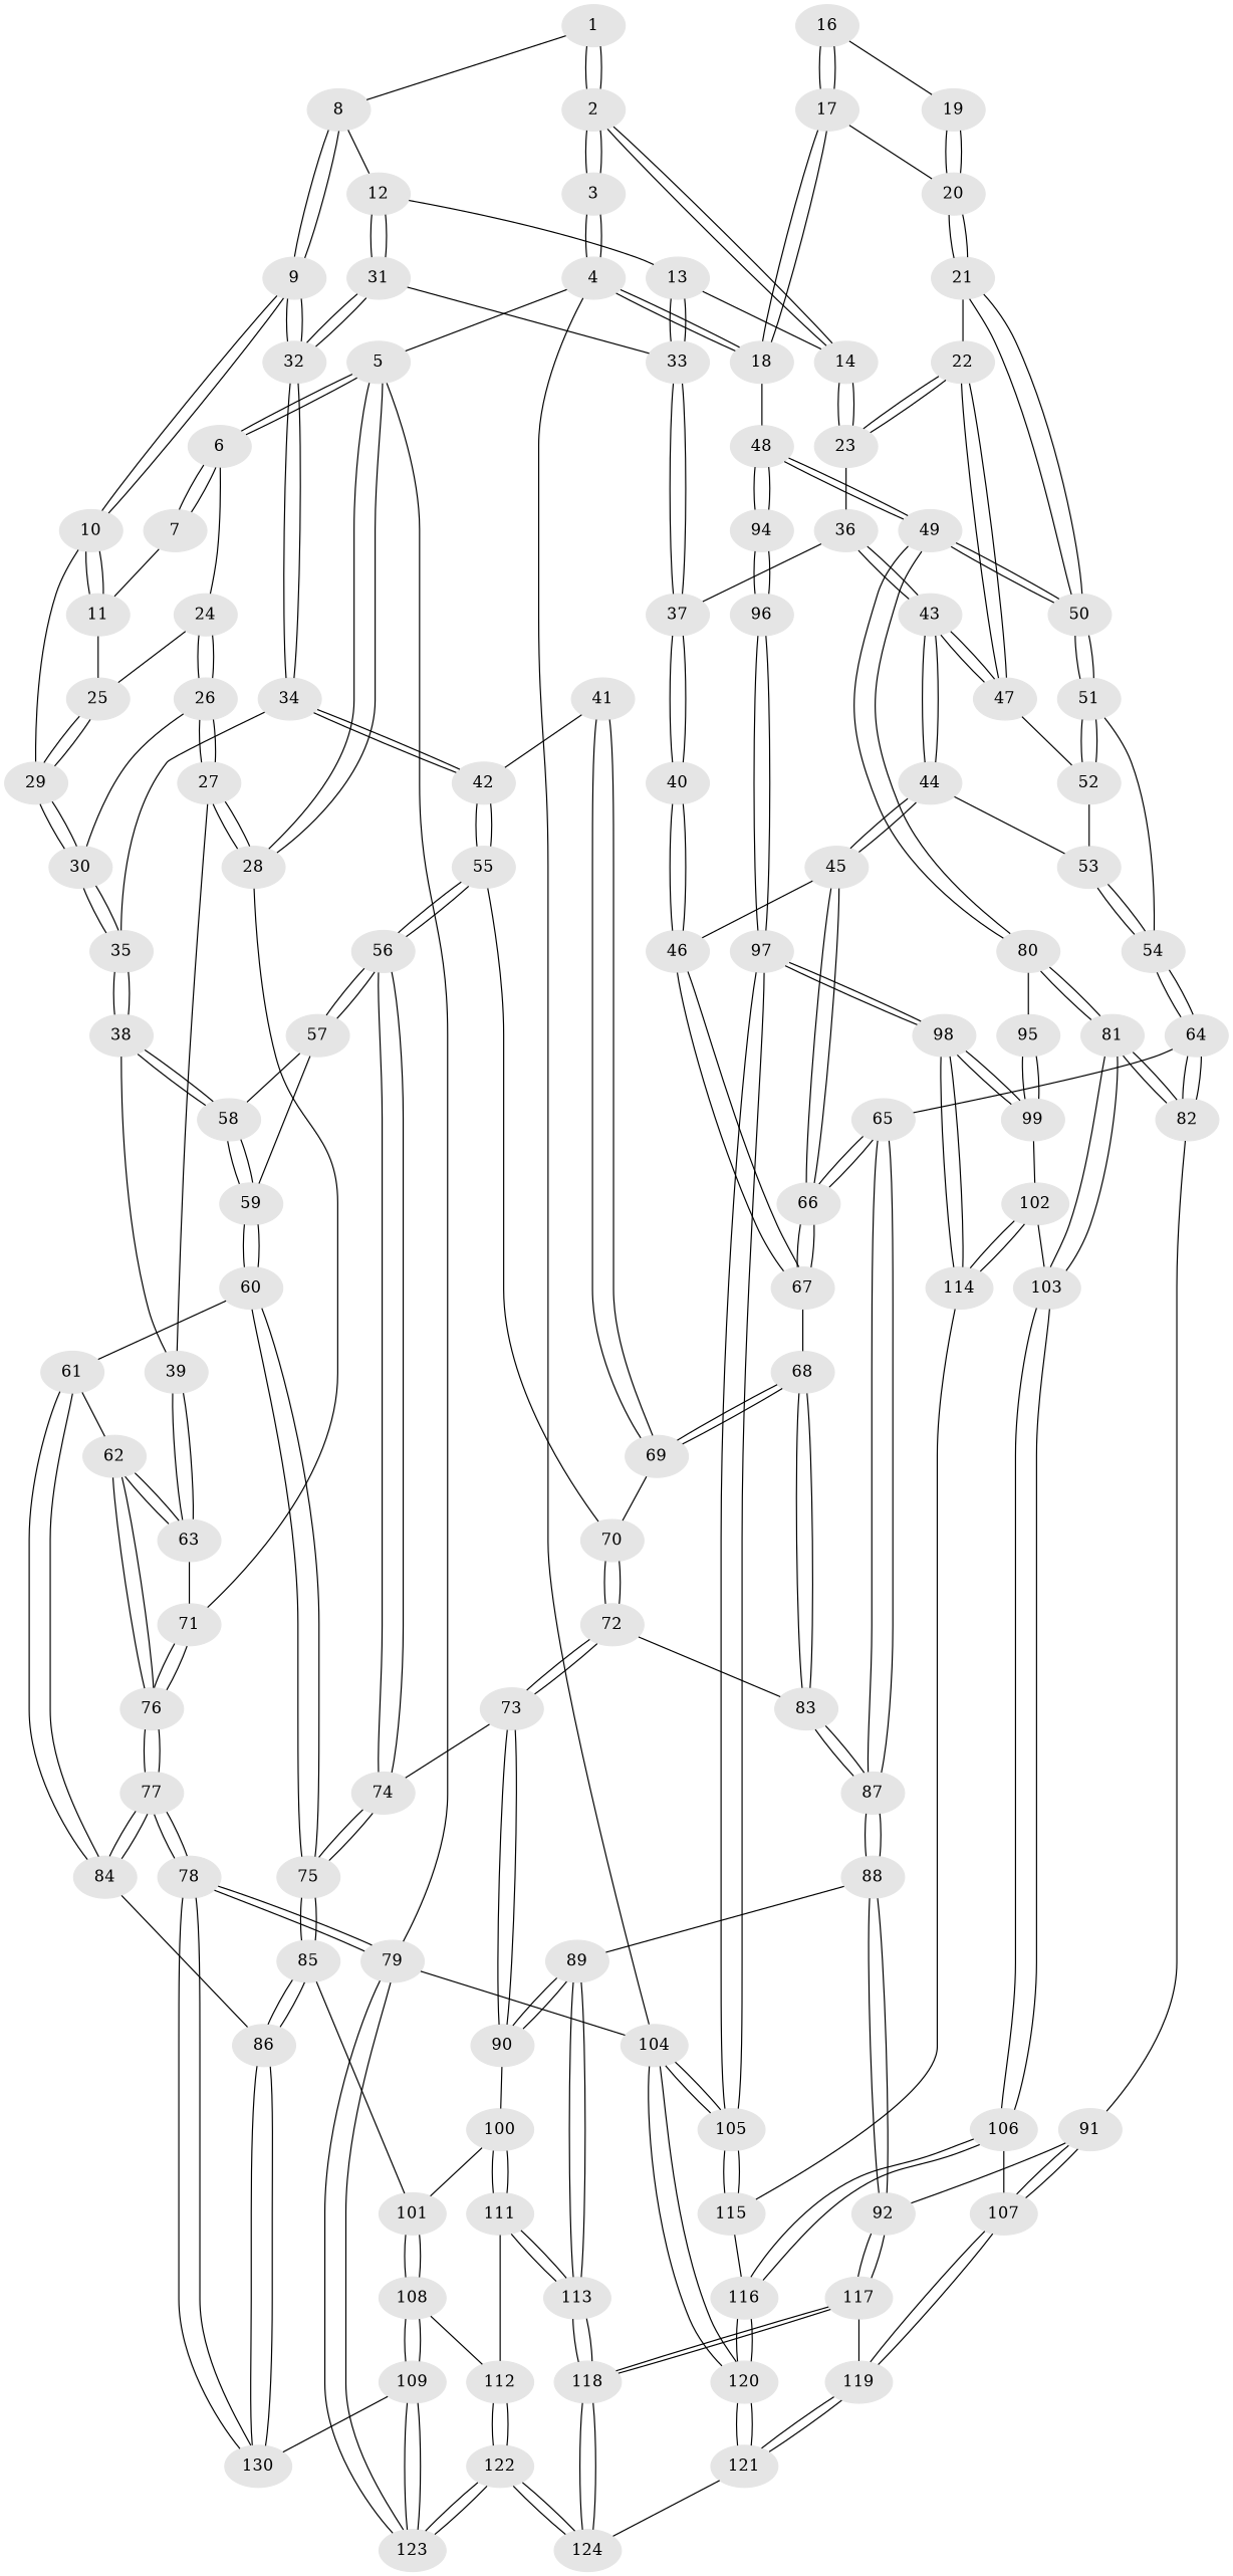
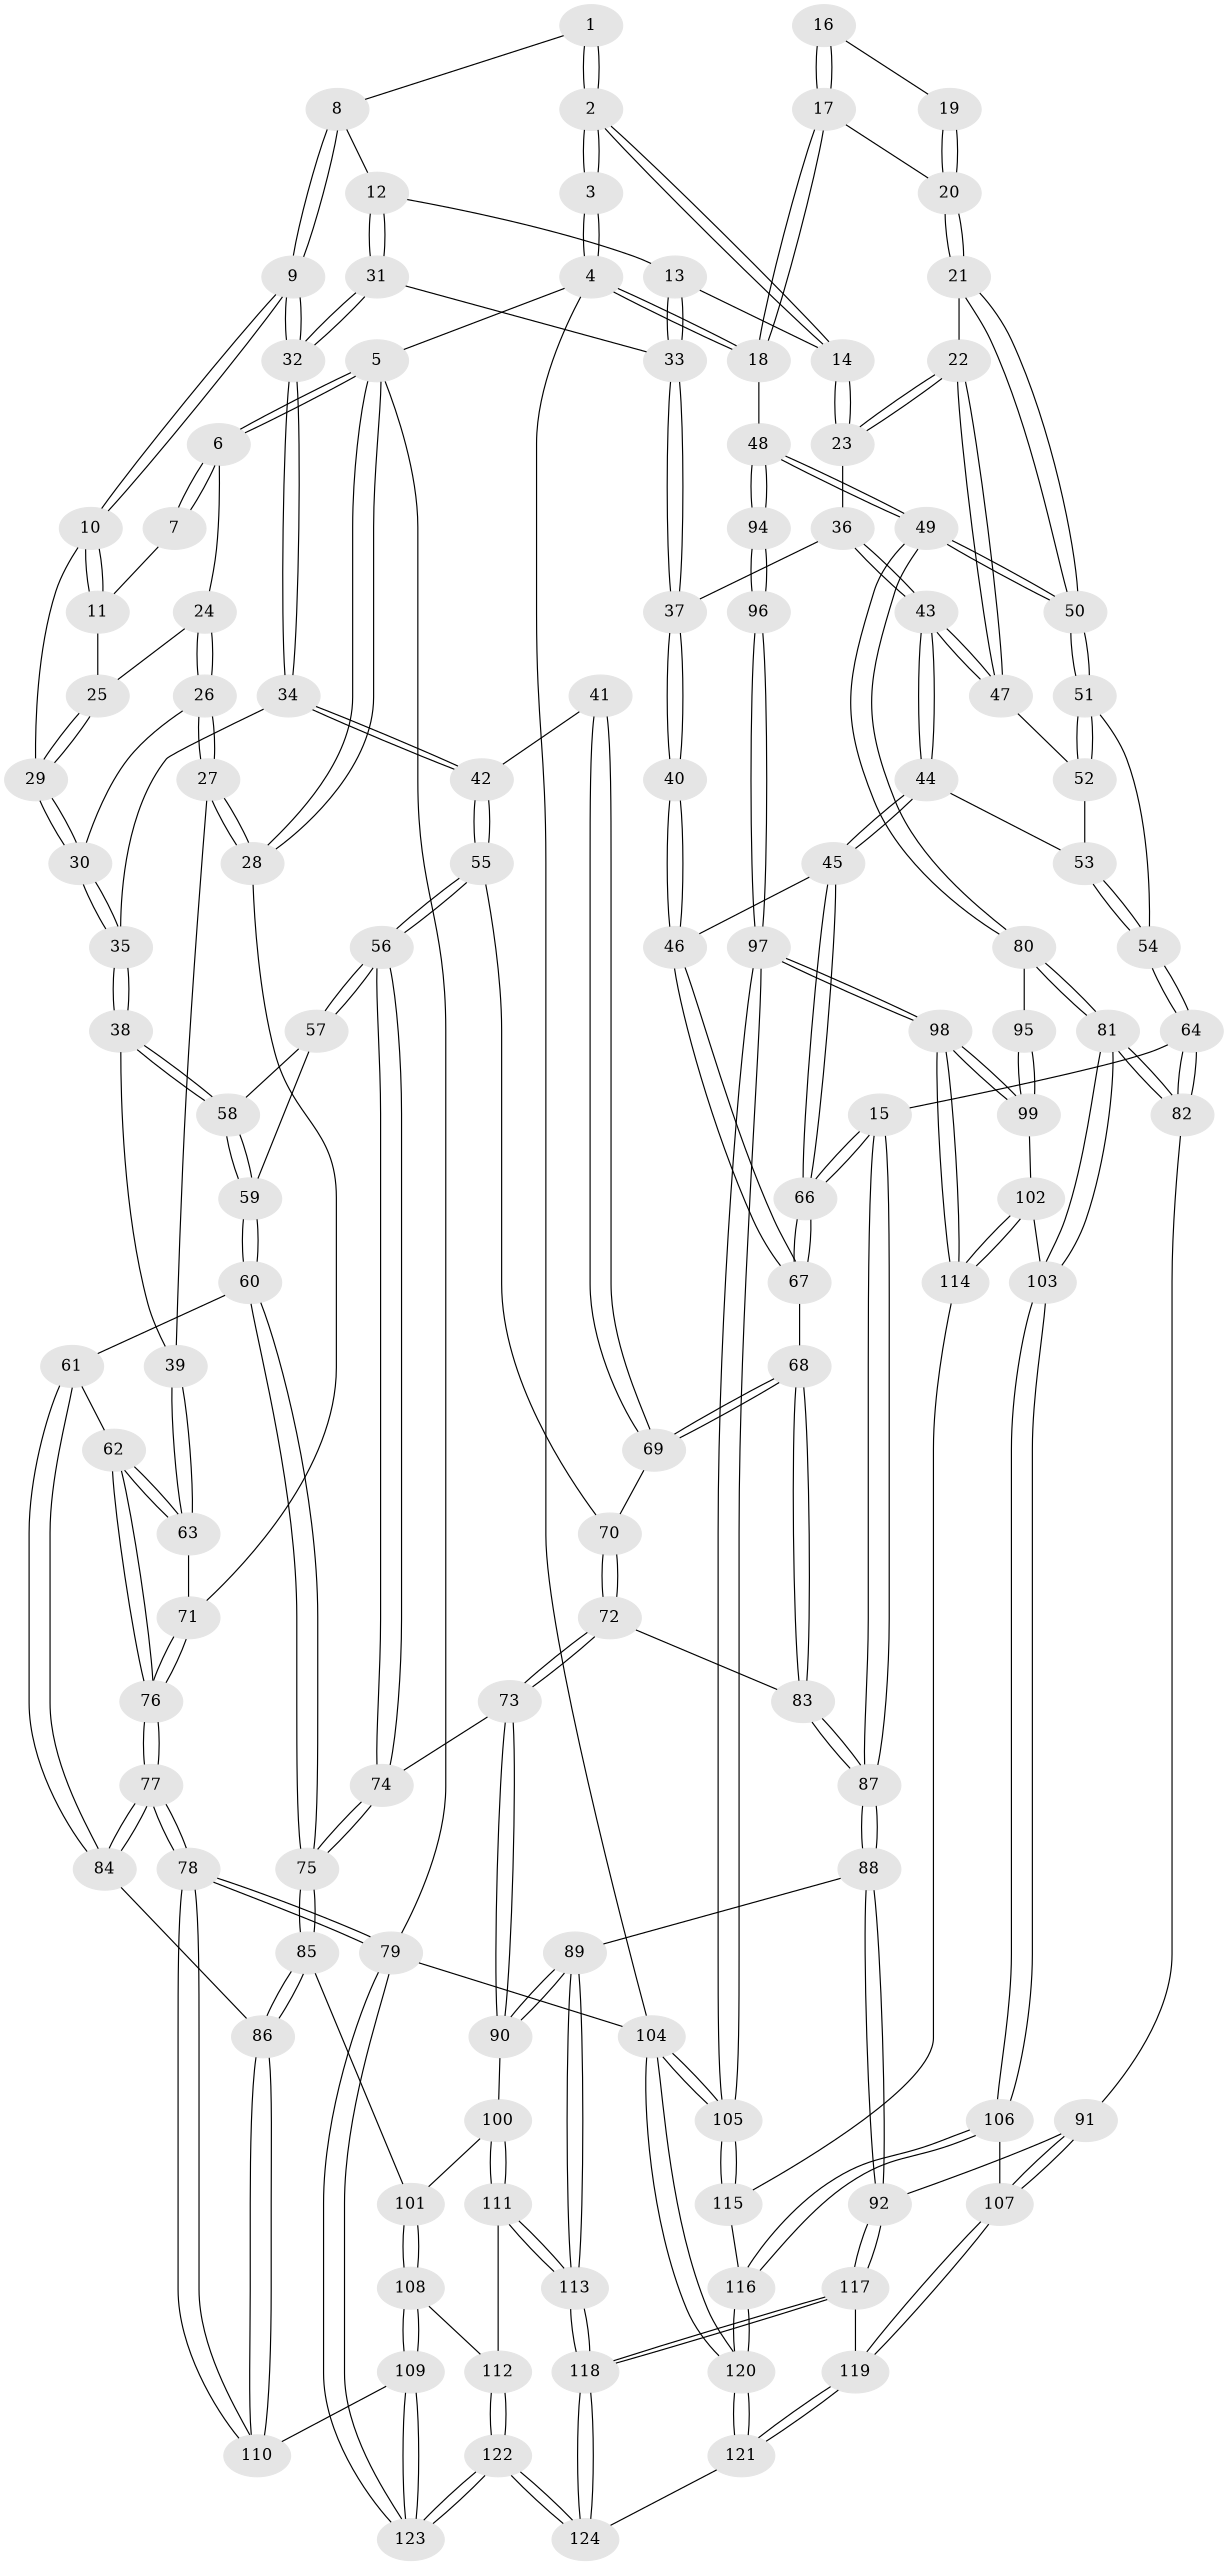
  graph {
    node [color=gray90 style=filled]
    1
    2
    8
    3
    14
    9
    12
    4
    23
    5
    18
    104
    6
    28
    79
    48
    105
    120
    7
    24
    71
    123
    11
    25
    26
    10
    32
    13
    31
    29
    34
    30
    33
    37
    36
    16
    19
    17
    20
    21
    49
    94
    22
    50
    47
    51
    52
    43
    27
    39
    35
    63
    76
    38
    42
    40
    55
    58
    44
    46
    59
    41
    69
    67
    70
    56
    45
    53
    66
    54
    68
    80
    96
    81
    95
    64
-   65
+   65 [label=15]
    82
    57
    74
    72
    75
    60
    61
    62
    84
    85
    86
    77
    87
    91
    88
    83
    73
    90
    100
    101
    78
-   110 [label=130]
+   110
    103
    99
    106
    92
    107
    108
    89
    113
    117
    118
    111
    119
    97
    102
    98
    114
    115
    112
    109
    116
    121
    122
    124
    1 -- 2
    1 -- 2
    1 -- 8
    2 -- 3
    2 -- 3
    2 -- 14
    2 -- 14
    8 -- 9
    8 -- 9
    8 -- 12
    3 -- 4
    3 -- 4
    14 -- 23
    14 -- 23
    9 -- 10
    9 -- 10
    9 -- 32
    9 -- 32
    12 -- 13
    12 -- 31
    12 -- 31
    4 -- 5
    4 -- 18
    4 -- 18
    4 -- 104
    23 -- 36
    5 -- 6
    5 -- 6
    5 -- 28
    5 -- 28
    5 -- 79
    18 -- 48
    104 -- 105
    104 -- 105
    104 -- 120
    104 -- 120
    6 -- 7
    6 -- 7
    6 -- 24
    28 -- 71
    79 -- 104
    79 -- 123
    79 -- 123
    48 -- 49
    48 -- 49
    48 -- 94
    48 -- 94
    105 -- 115
    105 -- 115
    120 -- 121
    120 -- 121
    7 -- 11
    24 -- 25
    24 -- 26
    24 -- 26
    71 -- 76
    71 -- 76
    11 -- 25
    25 -- 29
    25 -- 29
    26 -- 30
    26 -- 27
    26 -- 27
    10 -- 11
    10 -- 11
    10 -- 29
    32 -- 34
    32 -- 34
    13 -- 14
    13 -- 33
    13 -- 33
    31 -- 32
    31 -- 32
    31 -- 33
    29 -- 30
    29 -- 30
    34 -- 35
    34 -- 42
    34 -- 42
    30 -- 35
    30 -- 35
    33 -- 37
    33 -- 37
    37 -- 40
    37 -- 40
    36 -- 37
    36 -- 43
    36 -- 43
    16 -- 19
    16 -- 17
    16 -- 17
    19 -- 20
    19 -- 20
    17 -- 18
    17 -- 18
    17 -- 20
    20 -- 21
    20 -- 21
    21 -- 22
    21 -- 50
    21 -- 50
    49 -- 50
    49 -- 50
    49 -- 80
    49 -- 80
    94 -- 96
    94 -- 96
    22 -- 23
    22 -- 23
    22 -- 47
    22 -- 47
    50 -- 51
    50 -- 51
    47 -- 52
    51 -- 52
    51 -- 52
    51 -- 54
    52 -- 53
    43 -- 47
    43 -- 47
    43 -- 44
    43 -- 44
    27 -- 28
    27 -- 28
    27 -- 39
    39 -- 63
    39 -- 63
    35 -- 38
    35 -- 38
    63 -- 71
    76 -- 77
    76 -- 77
    38 -- 39
    38 -- 58
    38 -- 58
    42 -- 55
    42 -- 55
    40 -- 46
    40 -- 46
    55 -- 70
    55 -- 56
    55 -- 56
    58 -- 59
    58 -- 59
    44 -- 45
    44 -- 45
    44 -- 53
    46 -- 67
    46 -- 67
    59 -- 60
    59 -- 60
    41 -- 42
    41 -- 69
    41 -- 69
    69 -- 70
    67 -- 68
    70 -- 72
    70 -- 72
    56 -- 57
    56 -- 57
    56 -- 74
    56 -- 74
    45 -- 46
    45 -- 66
    45 -- 66
    53 -- 54
    53 -- 54
    66 -- 67
    66 -- 67
    54 -- 64
    54 -- 64
    68 -- 69
    68 -- 69
    68 -- 83
    68 -- 83
    80 -- 81
    80 -- 81
    80 -- 95
    96 -- 97
    96 -- 97
    81 -- 82
    81 -- 82
    81 -- 103
    81 -- 103
    95 -- 99
    95 -- 99
    64 -- 65
    64 -- 82
    64 -- 82
    65 -- 66
    65 -- 66
    65 -- 87
    65 -- 87
    82 -- 91
    57 -- 58
    57 -- 59
    74 -- 75
    74 -- 75
    72 -- 83
    72 -- 73
    72 -- 73
    75 -- 85
    75 -- 85
    60 -- 75
    60 -- 75
    60 -- 61
    61 -- 62
    61 -- 84
    61 -- 84
    62 -- 63
    62 -- 63
    62 -- 76
    62 -- 76
    84 -- 86
    85 -- 86
    85 -- 86
    85 -- 101
    86 -- 110
    86 -- 110
    77 -- 84
    77 -- 84
    77 -- 78
    77 -- 78
    87 -- 88
    87 -- 88
    91 -- 92
    91 -- 107
    91 -- 107
    88 -- 92
    88 -- 92
    88 -- 89
    83 -- 87
    83 -- 87
    73 -- 74
    73 -- 90
    73 -- 90
    90 -- 100
    100 -- 101
    100 -- 111
    100 -- 111
    101 -- 108
    101 -- 108
    78 -- 79
    78 -- 79
    78 -- 110
    78 -- 110
    103 -- 106
    103 -- 106
    99 -- 102
    106 -- 107
    106 -- 116
    106 -- 116
    92 -- 117
    92 -- 117
    107 -- 119
    107 -- 119
    108 -- 112
    108 -- 109
    108 -- 109
    89 -- 90
    89 -- 90
    89 -- 113
    89 -- 113
    113 -- 118
    113 -- 118
    117 -- 118
    117 -- 118
    117 -- 119
    118 -- 124
    118 -- 124
    111 -- 113
    111 -- 113
    111 -- 112
    119 -- 121
    119 -- 121
    97 -- 105
    97 -- 105
    97 -- 98
    97 -- 98
    102 -- 103
    102 -- 114
    102 -- 114
    98 -- 99
    98 -- 99
    98 -- 114
    98 -- 114
    114 -- 115
    115 -- 116
    112 -- 122
    112 -- 122
    109 -- 123
    109 -- 123
    109 -- 110
    116 -- 120
    116 -- 120
    121 -- 124
    122 -- 123
    122 -- 123
    122 -- 124
    122 -- 124
  }
